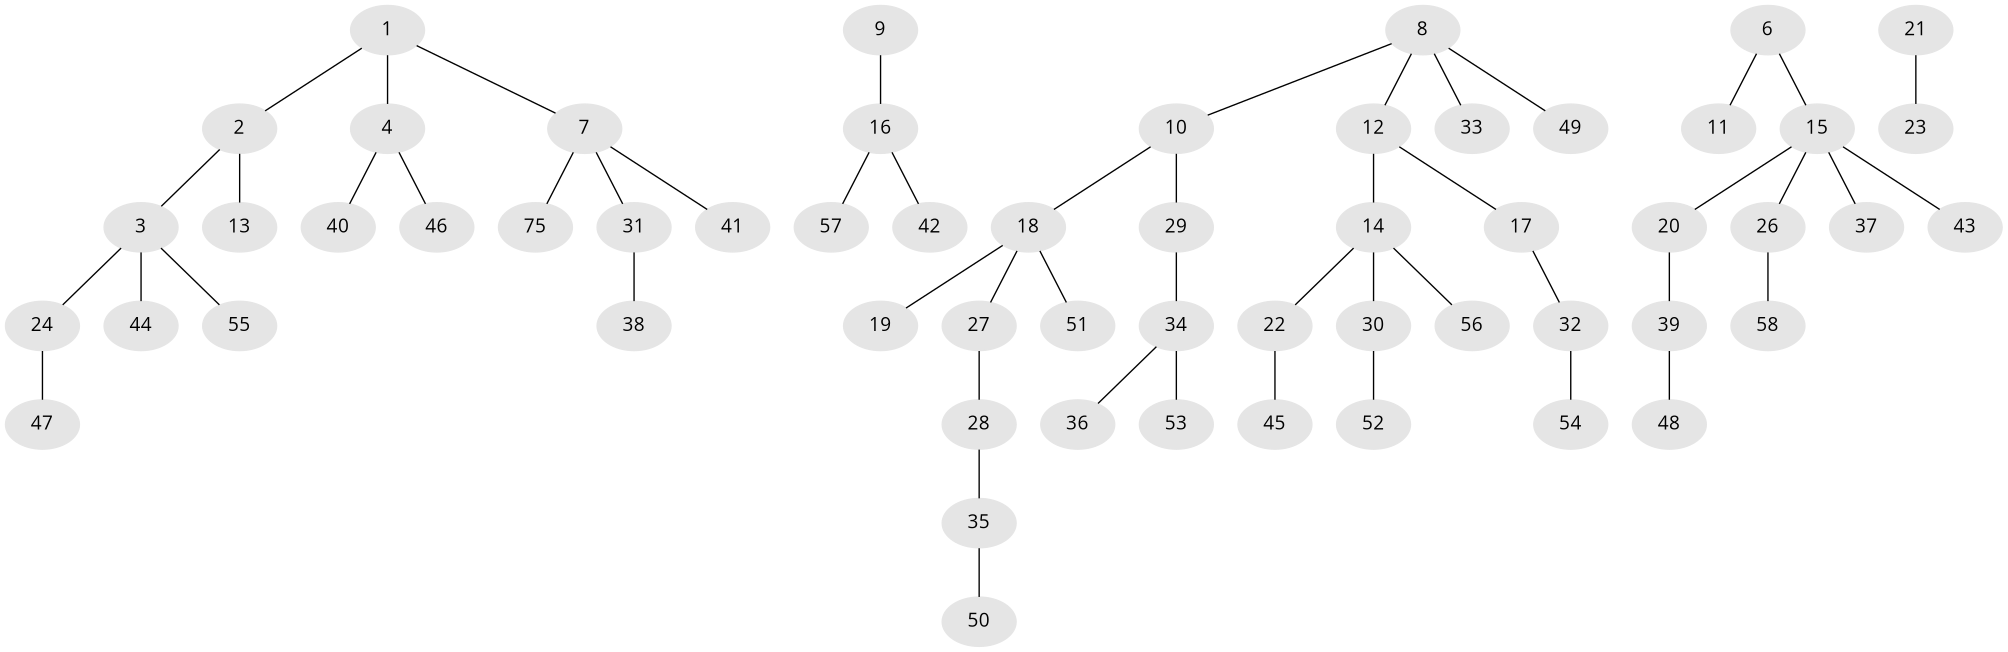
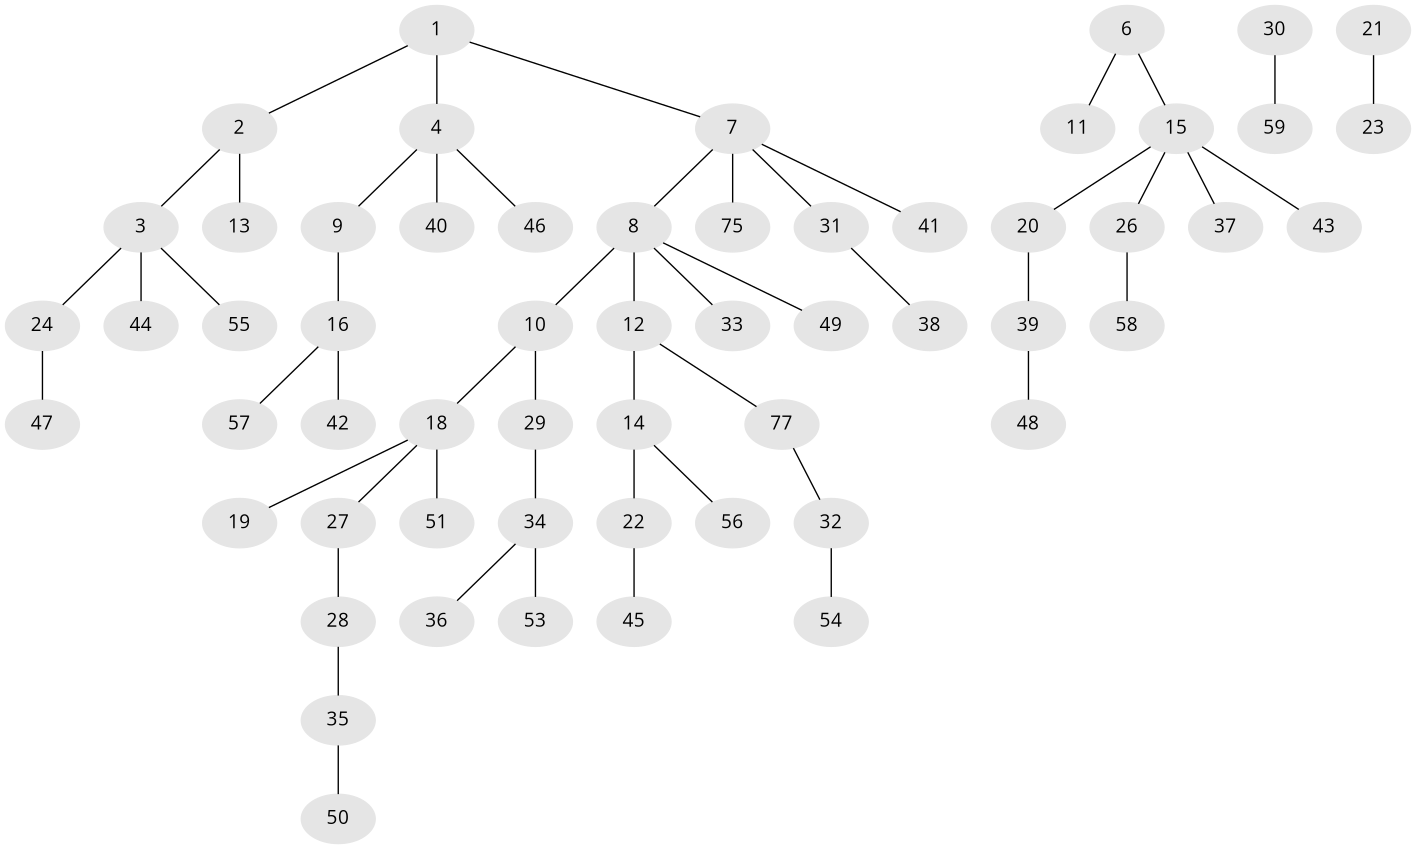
  graph {
    fontname="Open Sans"
    node [color=gray90 fontname="Open Sans" style=filled]
    edge [fontname="Open Sans"]
    1
    2
    4
    7
    3
    13
    9
    40
    46
    8
    n11 [label=75]
    31
    41
    24
    44
    55
    47
    16
    6
    11
    15
    20
    26
    37
    43
    10
    12
    33
    49
    38
    18
    29
    14
-   17
+   17 [label=77]
    57
    42
    19
    27
    51
    34
    36
    53
    22
    30
    56
    32
    45
-   52
+   52 [label=59]
    39
    58
    54
    28
    21
    23
    48
    35
    50
    1 -- 2
    1 -- 4
    1 -- 7
    2 -- 3
    2 -- 13
+   4 -- 9
    4 -- 40
    4 -- 46
+   7 -- 8
    7 -- n11
    7 -- 31
    7 -- 41
    3 -- 24
    3 -- 44
    3 -- 55
    9 -- 16
    8 -- 10
    8 -- 12
    8 -- 33
    8 -- 49
    31 -- 38
    24 -- 47
    16 -- 57
    16 -- 42
    6 -- 11
    6 -- 15
    15 -- 20
    15 -- 26
    15 -- 37
    15 -- 43
    20 -- 39
    26 -- 58
    10 -- 18
    10 -- 29
    12 -- 14
    12 -- 17
    18 -- 19
    18 -- 27
    18 -- 51
    29 -- 34
    14 -- 22
-   14 -- 30
    14 -- 56
    17 -- 32
    27 -- 28
    34 -- 36
    34 -- 53
    22 -- 45
    30 -- 52
    32 -- 54
    39 -- 48
    28 -- 35
    21 -- 23
    35 -- 50
  }
